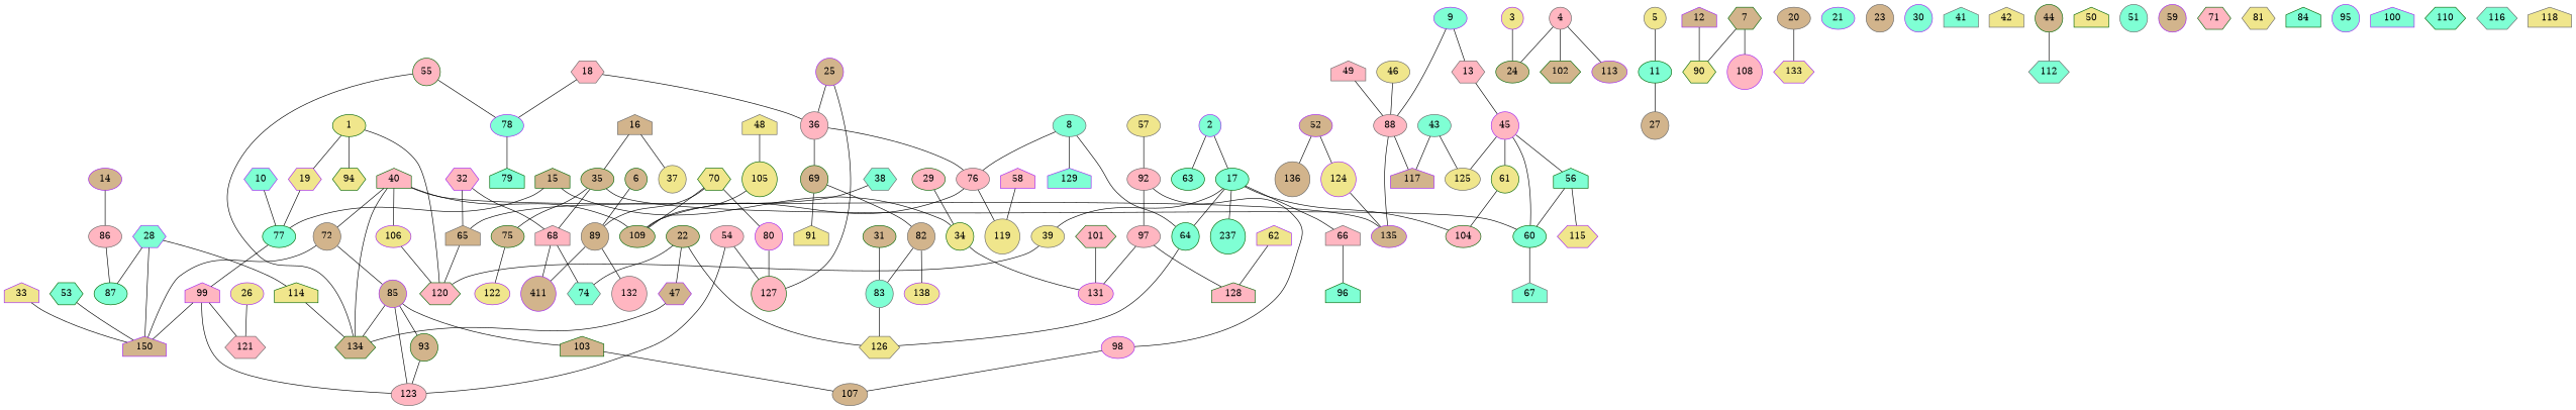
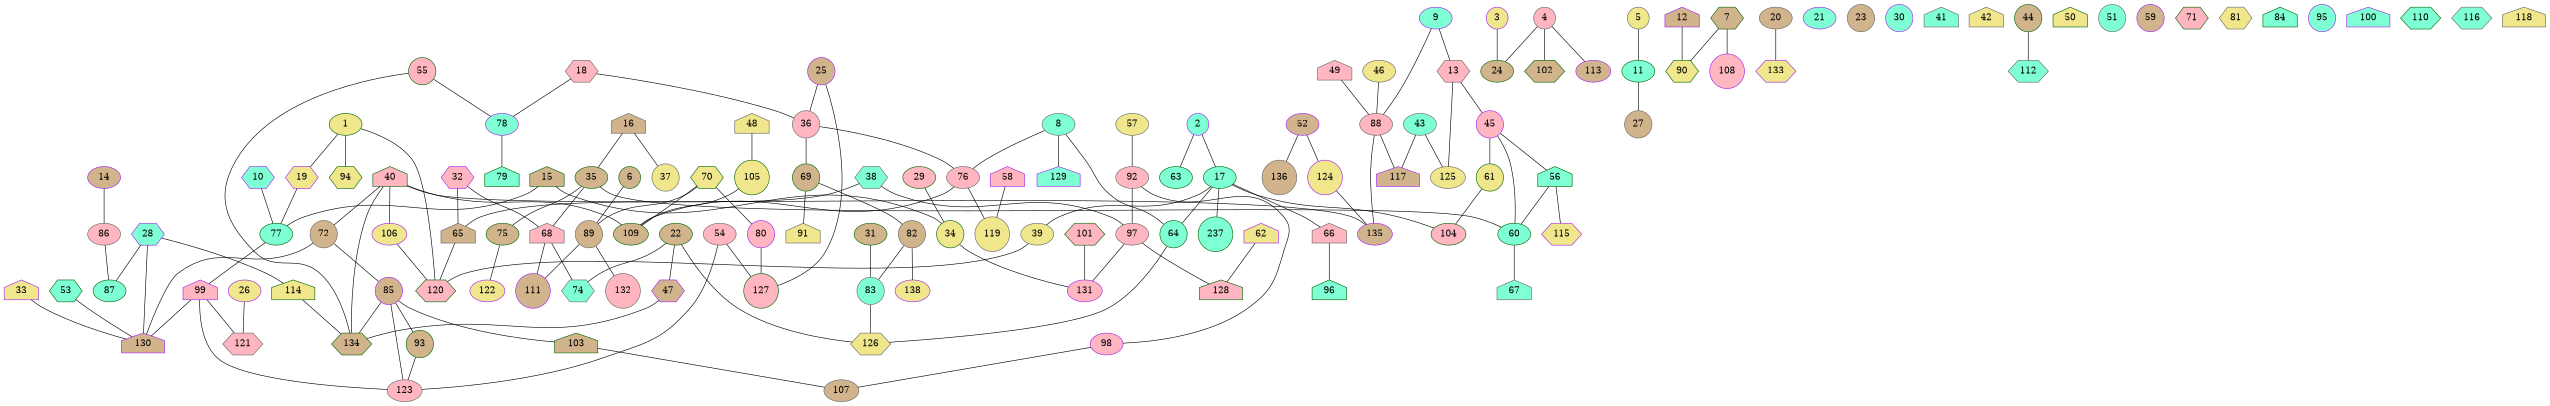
  graph {
    node [color=gray40 fillcolor=tan shape=ellipse style=filled]
    1 [color=darkgreen fillcolor=khaki]
    19 [color=purple fillcolor=khaki shape=hexagon]
    94 [color=darkgreen fillcolor=khaki shape=hexagon]
    120 [color=darkgreen fillcolor=lightpink shape=hexagon]
    77 [color=darkgreen fillcolor=aquamarine]
    2 [color=purple fillcolor=aquamarine shape=circle]
    17 [color=darkgreen fillcolor=aquamarine]
    63 [color=darkgreen fillcolor=aquamarine]
    64 [color=darkgreen fillcolor=aquamarine shape=circle]
    39 [fillcolor=khaki]
    66 [fillcolor=lightpink shape=house]
    104 [color=darkgreen fillcolor=lightpink]
    n13 [color=darkgreen fillcolor=aquamarine label=237 shape=circle]
    3 [color=purple fillcolor=khaki shape=circle]
    24 [color=darkgreen]
    4 [fillcolor=lightpink shape=circle]
    102 [color=darkgreen shape=hexagon]
    113 [color=purple]
    5 [fillcolor=khaki shape=circle]
    11 [color=darkgreen fillcolor=aquamarine]
    27 [shape=circle]
    6 [color=darkgreen shape=circle]
    89 [shape=circle]
-   111 [color=purple shape=circle label=411]
+   111 [color=purple shape=circle]
    132 [fillcolor=lightpink shape=circle]
    7 [color=darkgreen shape=hexagon]
    90 [color=darkgreen fillcolor=khaki shape=hexagon]
    108 [color=purple fillcolor=lightpink shape=circle]
    8 [fillcolor=aquamarine]
    76 [fillcolor=lightpink]
    129 [color=purple fillcolor=aquamarine shape=house]
    126 [fillcolor=khaki shape=hexagon]
    109 [color=darkgreen]
    119 [fillcolor=khaki shape=circle]
    9 [color=purple fillcolor=aquamarine]
    13 [fillcolor=lightpink shape=hexagon]
    88 [fillcolor=lightpink]
    45 [color=purple fillcolor=lightpink shape=circle]
    125 [fillcolor=khaki]
    135 [color=purple]
    117 [color=purple shape=house]
    10 [color=purple fillcolor=aquamarine shape=hexagon]
    99 [color=purple fillcolor=lightpink shape=house]
    12 [color=purple shape=house]
    60 [color=darkgreen fillcolor=aquamarine]
    56 [color=darkgreen fillcolor=aquamarine shape=house]
    61 [color=darkgreen fillcolor=khaki shape=circle]
    14 [color=purple]
    86 [fillcolor=lightpink]
    87 [color=darkgreen fillcolor=aquamarine]
    15 [color=darkgreen shape=house]
    34 [color=darkgreen fillcolor=khaki shape=circle]
    131 [color=purple fillcolor=lightpink]
    16 [shape=house]
    35 [color=darkgreen]
    37 [fillcolor=khaki shape=circle]
    68 [fillcolor=lightpink shape=house]
    75 [color=darkgreen]
    96 [color=darkgreen fillcolor=aquamarine shape=house]
    18 [fillcolor=lightpink shape=hexagon]
    36 [fillcolor=lightpink shape=circle]
    78 [color=purple fillcolor=aquamarine]
    69 [color=darkgreen shape=circle]
    79 [color=darkgreen fillcolor=aquamarine shape=house]
    133 [color=purple fillcolor=khaki shape=hexagon]
    20
    21 [color=purple fillcolor=aquamarine]
    22 [color=darkgreen]
    47 [color=purple shape=hexagon]
    74 [fillcolor=aquamarine shape=hexagon]
    134 [color=darkgreen shape=hexagon]
    23 [shape=circle]
    25 [color=purple shape=circle]
    127 [color=darkgreen fillcolor=lightpink shape=circle]
    26 [color=purple fillcolor=khaki]
    121 [fillcolor=lightpink shape=hexagon]
    28 [color=purple fillcolor=aquamarine shape=hexagon]
    114 [color=darkgreen fillcolor=khaki shape=house]
-   130 [color=purple shape=house label=150]
+   130 [color=purple shape=house]
    29 [color=darkgreen fillcolor=lightpink]
    30 [color=purple fillcolor=aquamarine shape=circle]
    31 [color=darkgreen]
    83 [fillcolor=aquamarine shape=circle]
    32 [color=purple fillcolor=lightpink shape=hexagon]
    65 [shape=house]
    33 [color=purple fillcolor=khaki shape=house]
    67 [fillcolor=aquamarine shape=house]
    122 [color=purple fillcolor=khaki]
    82 [shape=circle]
    91 [fillcolor=khaki shape=house]
    38 [fillcolor=aquamarine shape=hexagon]
    97 [fillcolor=lightpink]
    128 [color=darkgreen fillcolor=lightpink shape=house]
    40 [color=darkgreen fillcolor=lightpink shape=house]
    72 [shape=circle]
    106 [color=purple fillcolor=khaki]
    85 [color=purple shape=circle]
    41 [fillcolor=aquamarine shape=house]
    42 [fillcolor=khaki shape=house]
    43 [fillcolor=aquamarine]
    44 [color=darkgreen shape=circle]
    112 [fillcolor=aquamarine shape=hexagon]
    115 [color=purple fillcolor=khaki shape=hexagon]
    46 [fillcolor=khaki]
    48 [fillcolor=khaki shape=house]
    105 [color=darkgreen fillcolor=khaki shape=circle]
    49 [fillcolor=lightpink shape=house]
    50 [color=darkgreen fillcolor=khaki shape=house]
    51 [fillcolor=aquamarine shape=circle]
    52 [color=purple]
    124 [color=purple fillcolor=khaki shape=circle]
    136 [shape=circle]
    53 [color=darkgreen fillcolor=aquamarine shape=hexagon]
    54 [fillcolor=lightpink]
    123 [fillcolor=lightpink]
    55 [color=darkgreen fillcolor=lightpink shape=circle]
    57 [fillcolor=khaki]
    92 [fillcolor=lightpink]
    98 [color=purple fillcolor=lightpink]
    58 [color=purple fillcolor=lightpink shape=house]
    59 [color=purple shape=circle]
    62 [color=purple fillcolor=khaki shape=house]
    138 [color=purple fillcolor=khaki]
    70 [color=darkgreen fillcolor=khaki shape=hexagon]
    80 [color=purple fillcolor=lightpink shape=circle]
    71 [color=darkgreen fillcolor=lightpink shape=hexagon]
    93 [color=darkgreen shape=circle]
    103 [color=darkgreen shape=house]
    81 [fillcolor=khaki shape=hexagon]
    84 [color=darkgreen fillcolor=aquamarine shape=house]
    107
    95 [color=purple fillcolor=aquamarine shape=circle]
    100 [color=purple fillcolor=aquamarine shape=house]
    101 [color=darkgreen fillcolor=lightpink shape=hexagon]
    110 [color=darkgreen fillcolor=aquamarine shape=hexagon]
    116 [fillcolor=aquamarine shape=hexagon]
    118 [fillcolor=khaki shape=house]
    1 -- 19
    1 -- 94
    1 -- 120
    19 -- 77
    77 -- 99
    2 -- 17
    2 -- 63
    17 -- 64
    17 -- 39
    17 -- 66
    17 -- 104
    17 -- n13
    64 -- 126
    39 -- 120
    66 -- 96
    3 -- 24
    4 -- 24
    4 -- 102
    4 -- 113
    5 -- 11
    11 -- 27
    6 -- 89
    89 -- 111
    89 -- 132
    7 -- 90
    7 -- 108
    8 -- 64
    8 -- 76
    8 -- 129
    76 -- 109
    76 -- 119
    9 -- 13
    9 -- 88
    13 -- 45
-   45 -- 125
+   13 -- 125
    88 -- 135
    88 -- 117
    45 -- 60
    45 -- 56
    45 -- 61
    10 -- 77
    99 -- 121
    99 -- 130
    99 -- 123
    12 -- 90
    60 -- 67
    56 -- 60
    56 -- 115
    61 -- 104
    14 -- 86
    86 -- 87
    15 -- 77
    15 -- 34
    34 -- 131
    16 -- 35
    16 -- 37
    35 -- 60
    35 -- 68
    35 -- 75
    68 -- 111
    68 -- 74
    75 -- 122
    18 -- 36
    18 -- 78
    36 -- 76
    36 -- 69
    78 -- 79
    69 -- 82
    69 -- 91
    20 -- 133
    22 -- 126
    22 -- 47
    22 -- 74
    47 -- 134
    25 -- 36
    25 -- 127
    26 -- 121
    28 -- 87
    28 -- 114
    28 -- 130
    114 -- 134
    29 -- 34
    31 -- 83
    83 -- 126
    32 -- 68
    32 -- 65
    65 -- 120
    33 -- 130
    82 -- 83
    82 -- 138
    38 -- 65
+   38 -- 97
    97 -- 131
    97 -- 128
    40 -- 109
    40 -- 135
    40 -- 134
    40 -- 72
    40 -- 106
    72 -- 130
    72 -- 85
    106 -- 120
    85 -- 134
    85 -- 123
    85 -- 93
    85 -- 103
    43 -- 125
    43 -- 117
    44 -- 112
    46 -- 88
    48 -- 105
    105 -- 109
    49 -- 88
    52 -- 124
    52 -- 136
    124 -- 135
    53 -- 130
    54 -- 127
    54 -- 123
    55 -- 78
    55 -- 134
    57 -- 92
    92 -- 97
    92 -- 98
    98 -- 107
    58 -- 119
    62 -- 128
    70 -- 89
    70 -- 109
    70 -- 80
    80 -- 127
    93 -- 123
    103 -- 107
    101 -- 131
  }
